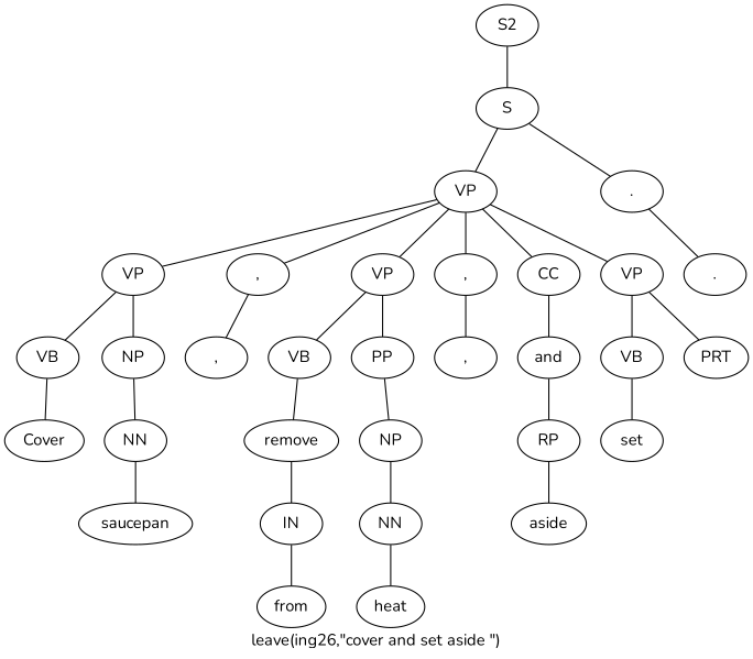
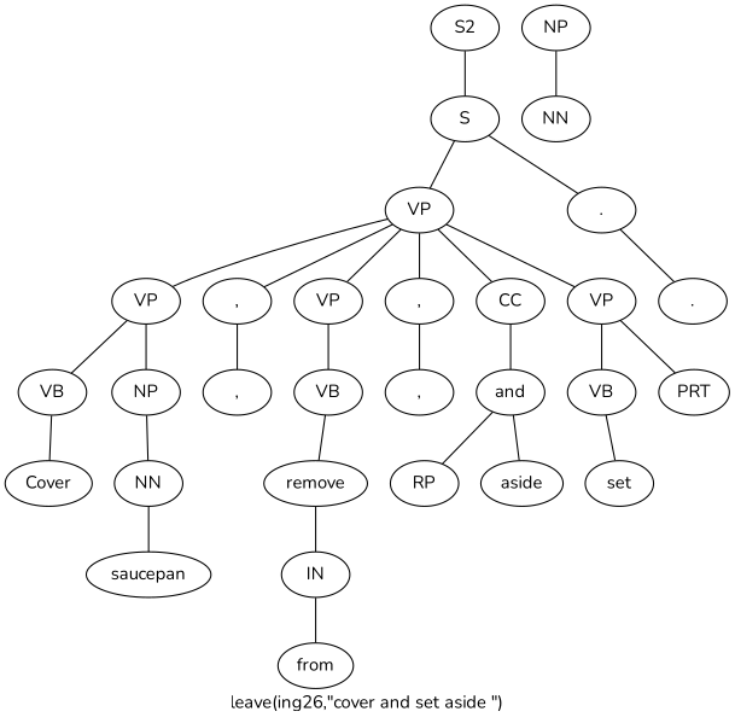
  graph {
    fontname=Nunito
    label="leave(ing26,\"cover and set aside \")"
    node [fontname=Nunito]
    edge [fontname=Nunito]
    n1 [label=S2]
    n2 [label=S]
    n3 [label=VP]
    n4 [label="."]
    n5 [label=VP]
    n6 [label=","]
    n7 [label=VP]
    n8 [label=","]
    n9 [label=CC]
    n10 [label=VP]
    n11 [label="."]
    n12 [label=VB]
    n13 [label=NP]
    n14 [label=","]
    n15 [label=VB]
-   n16 [label=PP]
    n17 [label=","]
    n18 [label=and]
    n19 [label=VB]
    n20 [label=PRT]
    n21 [label=Cover]
    n22 [label=NN]
    n23 [label=saucepan]
    n24 [label=remove]
    n25 [label=NP]
    n26 [label=IN]
    n27 [label=from]
    n28 [label=NN]
-   n29 [label=heat]
    n30 [label=RP]
    n31 [label=set]
    n32 [label=aside]
    n1 -- n2
    n2 -- n3
    n2 -- n4
    n3 -- n5
    n3 -- n6
    n3 -- n7
    n3 -- n8
    n3 -- n9
    n3 -- n10
    n4 -- n11
    n5 -- n12
    n5 -- n13
    n6 -- n14
    n7 -- n15
-   n7 -- n16
    n8 -- n17
    n9 -- n18
    n10 -- n19
    n10 -- n20
    n12 -- n21
    n13 -- n22
    n15 -- n24
-   n16 -- n25
    n18 -- n30
    n19 -- n31
    n22 -- n23
    n24 -- n26
    n25 -- n28
    n26 -- n27
-   n28 -- n29
-   n30 -- n32
+   n18 -- n32
  }
